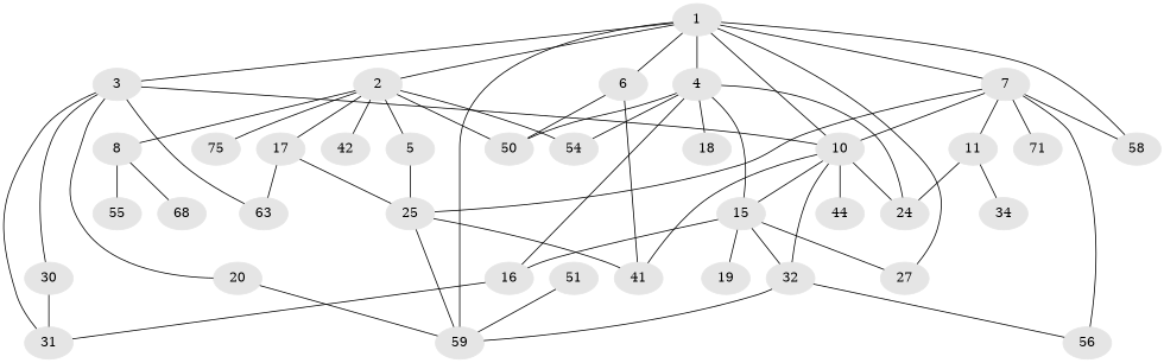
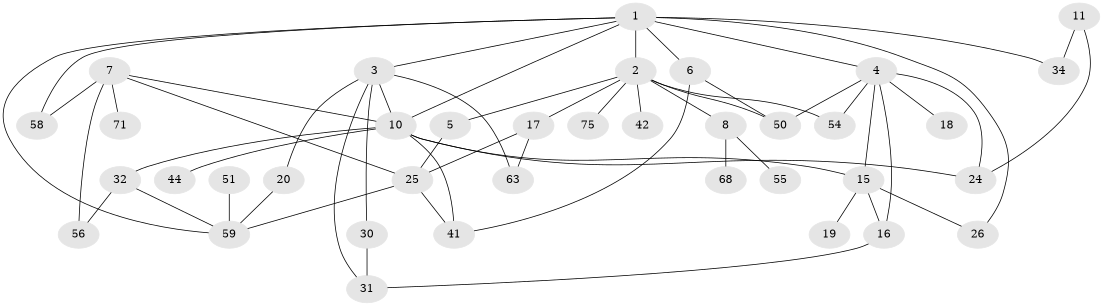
  graph {
    node [color=gray90 style=filled]
    2 [super="+22"]
    5
    8 [super="+12"]
    17
    42
    50 [super="+67"]
    54
    75
    1
    3 [super="+21"]
    4 [super="+13+62"]
    6
    7 [super="+9+46+43"]
    10 [super="+14"]
-   26 [super="+29+39" label=27]
+   26 [super="+29+39"]
    n16 [label=59 super="+59"]
    58
    20 [super="+64"]
    30
    31 [super="+38"]
    63
    15 [super="+45+27+70"]
    16 [super="+49+65"]
    18
    24 [super="+40+66"]
    41
    25 [super="+37"]
    11
    56
    71
    32 [super="+61"]
    44
    55
    68
    19 [super="+36"]
    34
    51
    2 -- 5
    2 -- 8
    2 -- 17
    2 -- 42
    2 -- 50
    2 -- 54
    2 -- 75
    5 -- 25
    8 -- 55
    8 -- 68
    17 -- 63
    17 -- 25
    1 -- 2
    1 -- 3
    1 -- 4
    1 -- 6
-   1 -- 7
+   1 -- 34
    1 -- 10
    1 -- 26
    1 -- n16
    1 -- 58
    3 -- 10
    3 -- 20
    3 -- 30
    3 -- 31
    3 -- 63
    4 -- 50
    4 -- 54
    4 -- 15
    4 -- 16
    4 -- 18
    4 -- 24
    6 -- 50
    6 -- 41
    7 -- 10
    7 -- 58
    7 -- 25
-   7 -- 11
    7 -- 56 [weight=2]
    7 -- 71
    10 -- 15
    10 -- 24
    10 -- 41
    10 -- 32
    10 -- 44
    20 -- n16
    30 -- 31
    15 -- 26
    15 -- 16
-   15 -- 32
    15 -- 19
    16 -- 31
    25 -- n16
    25 -- 41
    11 -- 24
    11 -- 34
    32 -- n16
    32 -- 56
    51 -- n16
  }
